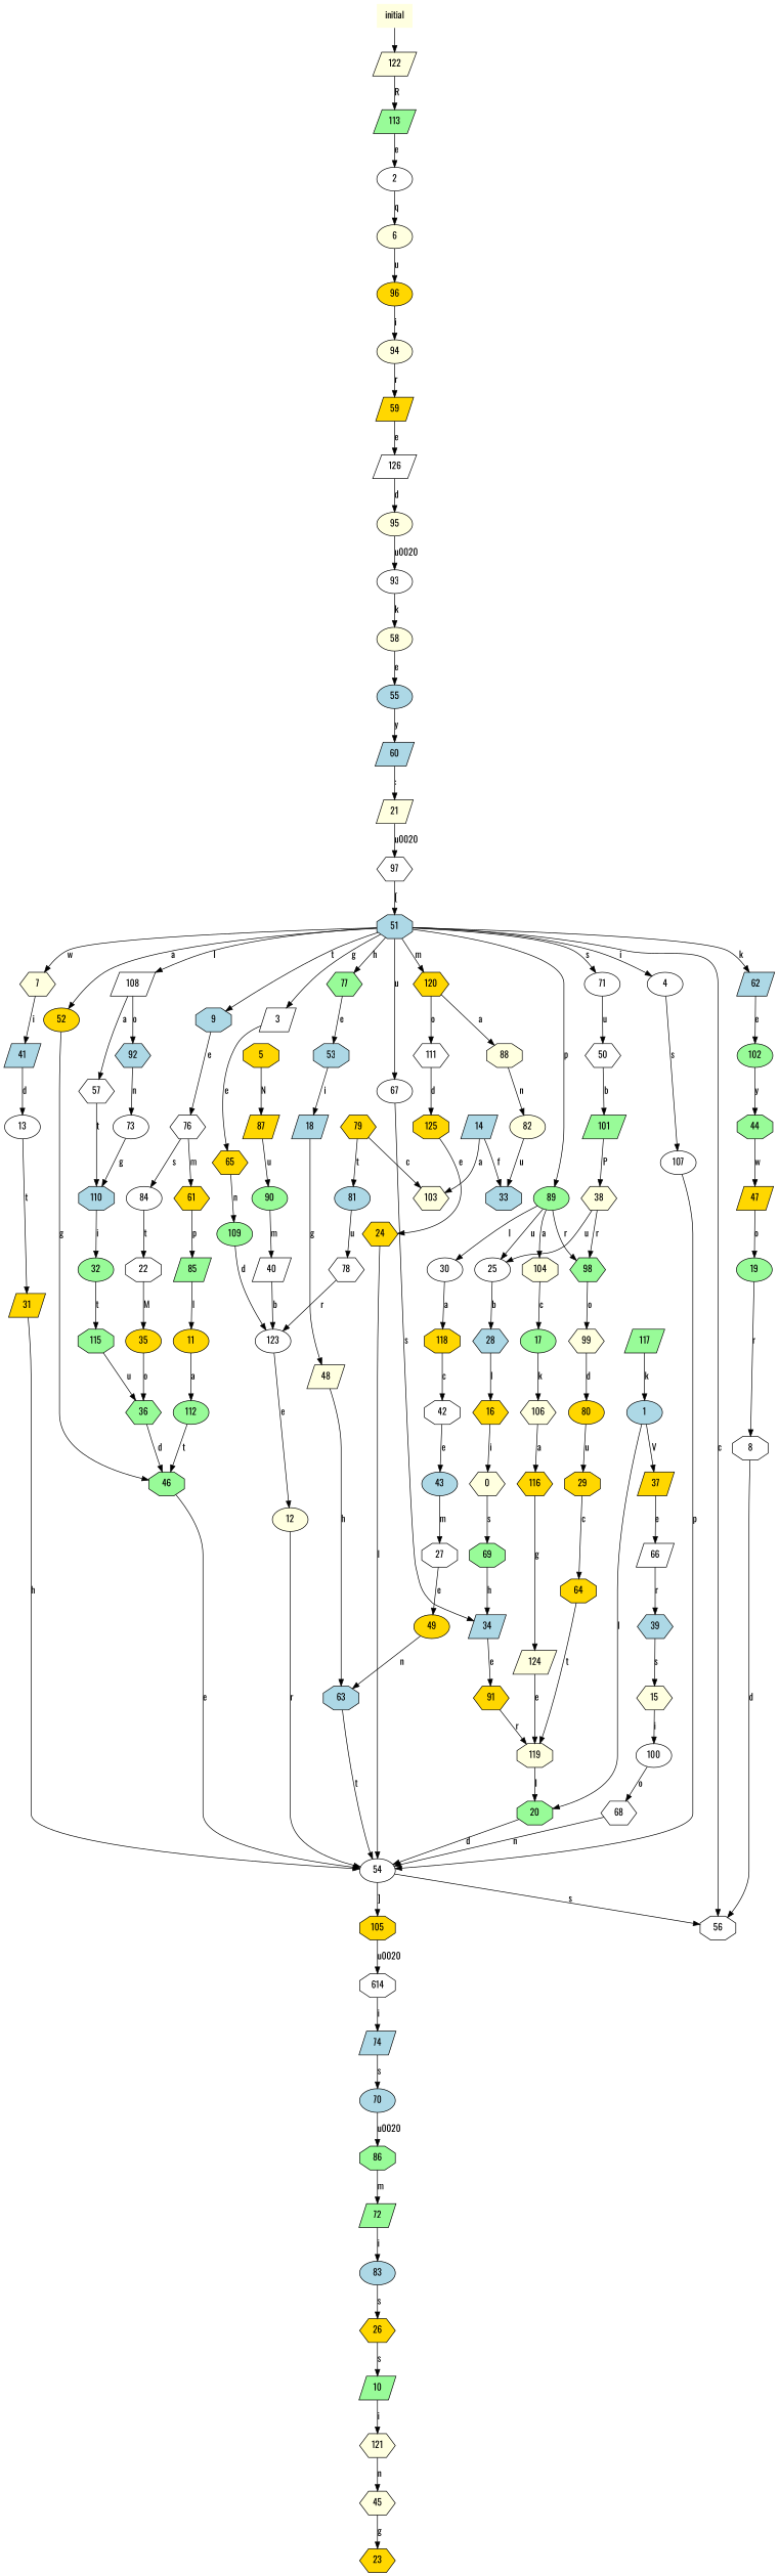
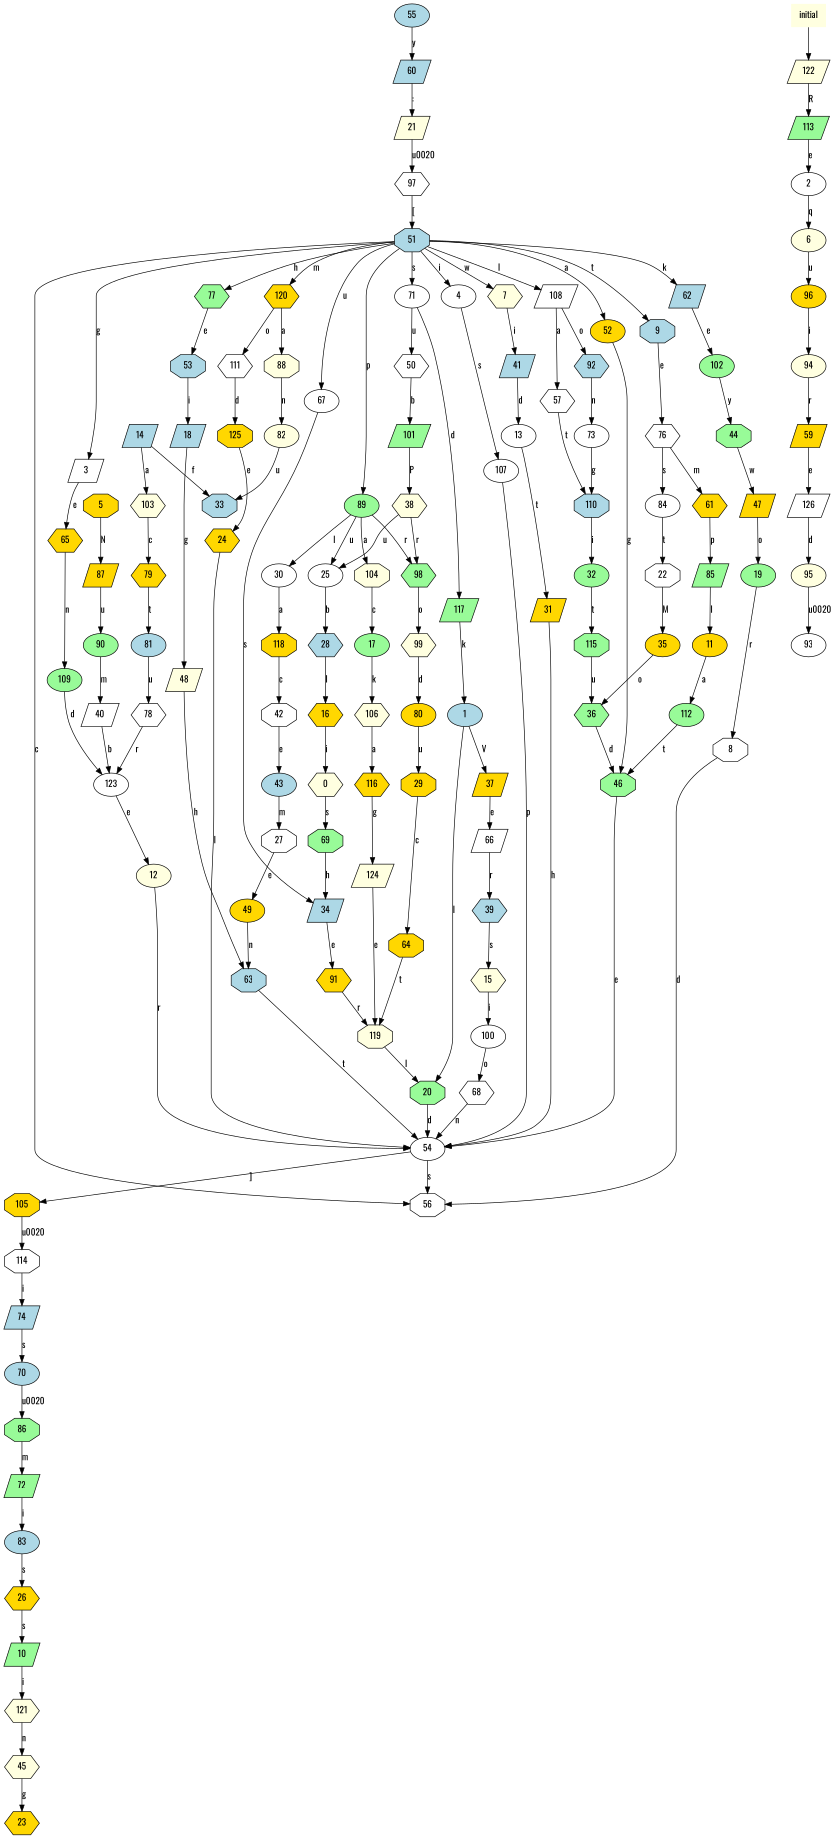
  digraph {
    fontname=Oswald
    rankdir=TB
    node [fillcolor=white fontname=Oswald shape=ellipse style=filled]
    edge [fontname=Oswald]
    0 [fillcolor=lightyellow shape=hexagon]
    69 [fillcolor=palegreen shape=octagon]
    34 [fillcolor=lightblue shape=parallelogram]
    91 [fillcolor=gold shape=hexagon]
    1 [fillcolor=lightblue]
    37 [fillcolor=gold shape=parallelogram]
    20 [fillcolor=palegreen shape=octagon]
    66 [shape=parallelogram]
    54
    39 [fillcolor=lightblue shape=hexagon]
    56 [shape=octagon]
    105 [fillcolor=gold shape=octagon]
    6 [fillcolor=lightyellow]
    2
    96 [fillcolor=gold]
    94 [fillcolor=lightyellow]
    3 [shape=parallelogram]
    65 [fillcolor=gold shape=hexagon]
    109 [fillcolor=palegreen]
    123
    4
    107
    5 [fillcolor=gold shape=octagon]
    87 [fillcolor=gold shape=parallelogram]
    90 [fillcolor=palegreen]
    40 [shape=parallelogram]
    59 [fillcolor=gold shape=parallelogram]
    7 [fillcolor=lightyellow shape=hexagon]
    41 [fillcolor=lightblue shape=parallelogram]
    13
    31 [fillcolor=gold shape=parallelogram]
    8 [shape=octagon]
    9 [fillcolor=lightblue shape=octagon]
    76 [shape=hexagon]
    61 [fillcolor=gold shape=hexagon]
    84
    85 [fillcolor=palegreen shape=parallelogram]
    22 [shape=octagon]
    10 [fillcolor=palegreen shape=parallelogram]
    121 [fillcolor=lightyellow shape=hexagon]
    45 [fillcolor=lightyellow shape=hexagon]
    23 [fillcolor=gold shape=hexagon]
    11 [fillcolor=gold]
    112 [fillcolor=palegreen]
    46 [fillcolor=palegreen shape=octagon]
    12 [fillcolor=lightyellow]
-   114 [shape=octagon label=614]
+   114 [shape=octagon]
    14 [fillcolor=lightblue shape=parallelogram]
    103 [fillcolor=lightyellow shape=hexagon]
    33 [fillcolor=lightblue shape=octagon]
    79 [fillcolor=gold shape=hexagon]
    81 [fillcolor=lightblue]
    15 [fillcolor=lightyellow shape=hexagon]
    100
    68 [shape=hexagon]
    16 [fillcolor=gold shape=hexagon]
    17 [fillcolor=palegreen]
    106 [fillcolor=lightyellow shape=hexagon]
    116 [fillcolor=gold shape=hexagon]
    124 [fillcolor=lightyellow shape=parallelogram]
    18 [fillcolor=lightblue shape=parallelogram]
    48 [fillcolor=lightyellow shape=parallelogram]
    63 [fillcolor=lightblue shape=octagon]
    19 [fillcolor=palegreen]
    21 [fillcolor=lightyellow shape=parallelogram]
    97 [shape=hexagon]
    51 [fillcolor=lightblue shape=octagon]
    120 [fillcolor=gold shape=hexagon]
    67
    77 [fillcolor=palegreen shape=hexagon]
    62 [fillcolor=lightblue shape=parallelogram]
    89 [fillcolor=palegreen]
    52 [fillcolor=gold]
    71
    108 [shape=parallelogram]
    35 [fillcolor=gold]
    36 [fillcolor=palegreen shape=hexagon]
    24 [fillcolor=gold shape=hexagon]
    28 [fillcolor=lightblue shape=hexagon]
    25
    26 [fillcolor=gold shape=hexagon]
    27 [shape=octagon]
    49 [fillcolor=gold]
    29 [fillcolor=gold shape=octagon]
    64 [fillcolor=gold shape=octagon]
    119 [fillcolor=lightyellow shape=octagon]
    118 [fillcolor=gold shape=octagon]
    30
    42 [shape=octagon]
    43 [fillcolor=lightblue]
    32 [fillcolor=palegreen]
    115 [fillcolor=palegreen shape=octagon]
    38 [fillcolor=lightyellow shape=hexagon]
    98 [fillcolor=palegreen shape=hexagon]
    99 [fillcolor=lightyellow shape=hexagon]
    80 [fillcolor=gold]
    44 [fillcolor=palegreen shape=octagon]
    47 [fillcolor=gold shape=parallelogram]
    50 [shape=hexagon]
    101 [fillcolor=palegreen shape=parallelogram]
    88 [fillcolor=lightyellow shape=octagon]
    111 [shape=hexagon]
    53 [fillcolor=lightblue shape=octagon]
    102 [fillcolor=palegreen]
    104 [fillcolor=lightyellow shape=octagon]
    117 [fillcolor=palegreen shape=parallelogram]
    57 [shape=hexagon]
    92 [fillcolor=lightblue shape=hexagon]
    82 [fillcolor=lightyellow]
    125 [fillcolor=gold shape=octagon]
    110 [fillcolor=lightblue shape=octagon]
    73
    74 [fillcolor=lightblue shape=parallelogram]
    55 [fillcolor=lightblue]
    60 [fillcolor=lightblue shape=parallelogram]
-   58 [fillcolor=lightyellow]
    126 [shape=parallelogram]
    95 [fillcolor=lightyellow]
    93
    70 [fillcolor=lightblue]
    86 [fillcolor=palegreen shape=octagon]
    72 [fillcolor=palegreen shape=parallelogram]
    83 [fillcolor=lightblue]
    78 [shape=hexagon]
    113 [fillcolor=palegreen shape=parallelogram]
    122 [fillcolor=lightyellow shape=parallelogram]
    initial [fillcolor=lightyellow shape=plaintext]
    0 -> 69 [label=s]
    69 -> 34 [label=h]
    34 -> 91 [label=e]
    91 -> 119 [label=r]
    1 -> 37 [label=V]
    1 -> 20 [label=I]
    37 -> 66 [label=e]
    20 -> 54 [label=d]
    66 -> 39 [label=r]
    54 -> 56 [label=s]
    54 -> 105 [label="]"]
    39 -> 15 [label=s]
    105 -> 114 [label="\u0020"]
    6 -> 96 [label=u]
    2 -> 6 [label=q]
    96 -> 94 [label=i]
    94 -> 59 [label=r]
    3 -> 65 [label=e]
    65 -> 109 [label=n]
    109 -> 123 [label=d]
    123 -> 12 [label=e]
    4 -> 107 [label=s]
    107 -> 54 [label=p]
    5 -> 87 [label=N]
    87 -> 90 [label=u]
    90 -> 40 [label=m]
    40 -> 123 [label=b]
    59 -> 126 [label=e]
    7 -> 41 [label=i]
    41 -> 13 [label=d]
    13 -> 31 [label=t]
    31 -> 54 [label=h]
    8 -> 56 [label=d]
    9 -> 76 [label=e]
    76 -> 61 [label=m]
    76 -> 84 [label=s]
    61 -> 85 [label=p]
    84 -> 22 [label=t]
    85 -> 11 [label=l]
    22 -> 35 [label=M]
    10 -> 121 [label=i]
    121 -> 45 [label=n]
    45 -> 23 [label=g]
    11 -> 112 [label=a]
    112 -> 46 [label=t]
    46 -> 54 [label=e]
    12 -> 54 [label=r]
    114 -> 74 [label=i]
    14 -> 103 [label=a]
    14 -> 33 [label=f]
-   79 -> 103 [label=c]
+   103 -> 79 [label=c]
    79 -> 81 [label=t]
    81 -> 78 [label=u]
    15 -> 100 [label=i]
    100 -> 68 [label=o]
    68 -> 54 [label=n]
    16 -> 0 [label=i]
    17 -> 106 [label=k]
    106 -> 116 [label=a]
    116 -> 124 [label=g]
    124 -> 119 [label=e]
    18 -> 48 [label=g]
    48 -> 63 [label=h]
    63 -> 54 [label=t]
    19 -> 8 [label=r]
    21 -> 97 [label="\u0020"]
    97 -> 51 [label="["]
    51 -> 56 [label=c]
    51 -> 3 [label=g]
    51 -> 4 [label=i]
    51 -> 7 [label=w]
    51 -> 9 [label=t]
    51 -> 120 [label=m]
    51 -> 67 [label=u]
    51 -> 77 [label=h]
    51 -> 62 [label=k]
    51 -> 89 [label=p]
    51 -> 52 [label=a]
    51 -> 71 [label=s]
    51 -> 108 [label=l]
    120 -> 88 [label=a]
    120 -> 111 [label=o]
    67 -> 34 [label=s]
    77 -> 53 [label=e]
    62 -> 102 [label=e]
    89 -> 25 [label=u]
    89 -> 30 [label=l]
    89 -> 98 [label=r]
    89 -> 104 [label=a]
    52 -> 46 [label=g]
    71 -> 50 [label=u]
+   71 -> 117 [label=d]
    108 -> 57 [label=a]
    108 -> 92 [label=o]
    35 -> 36 [label=o]
    36 -> 46 [label=d]
    24 -> 54 [label=l]
    28 -> 16 [label=l]
    25 -> 28 [label=b]
    26 -> 10 [label=s]
    27 -> 49 [label=e]
    49 -> 63 [label=n]
    29 -> 64 [label=c]
    64 -> 119 [label=t]
    119 -> 20 [label=I]
    118 -> 42 [label=c]
    30 -> 118 [label=a]
    42 -> 43 [label=e]
    43 -> 27 [label=m]
    32 -> 115 [label=t]
    115 -> 36 [label=u]
    38 -> 25 [label=u]
    38 -> 98 [label=r]
    98 -> 99 [label=o]
    99 -> 80 [label=d]
    80 -> 29 [label=u]
    44 -> 47 [label=w]
    47 -> 19 [label=o]
    50 -> 101 [label=b]
    101 -> 38 [label=P]
    88 -> 82 [label=n]
    111 -> 125 [label=d]
    53 -> 18 [label=i]
    102 -> 44 [label=y]
    104 -> 17 [label=c]
    117 -> 1 [label=k]
    57 -> 110 [label=t]
    92 -> 73 [label=n]
    82 -> 33 [label=u]
    125 -> 24 [label=e]
    110 -> 32 [label=i]
    73 -> 110 [label=g]
    74 -> 70 [label=s]
    55 -> 60 [label=y]
    60 -> 21 [label=":"]
-   58 -> 55 [label=e]
    126 -> 95 [label=d]
    95 -> 93 [label="\u0020"]
-   93 -> 58 [label=k]
    70 -> 86 [label="\u0020"]
    86 -> 72 [label=m]
    72 -> 83 [label=i]
    83 -> 26 [label=s]
    78 -> 123 [label=r]
    113 -> 2 [label=e]
    122 -> 113 [label=R]
    initial -> 122
  }
